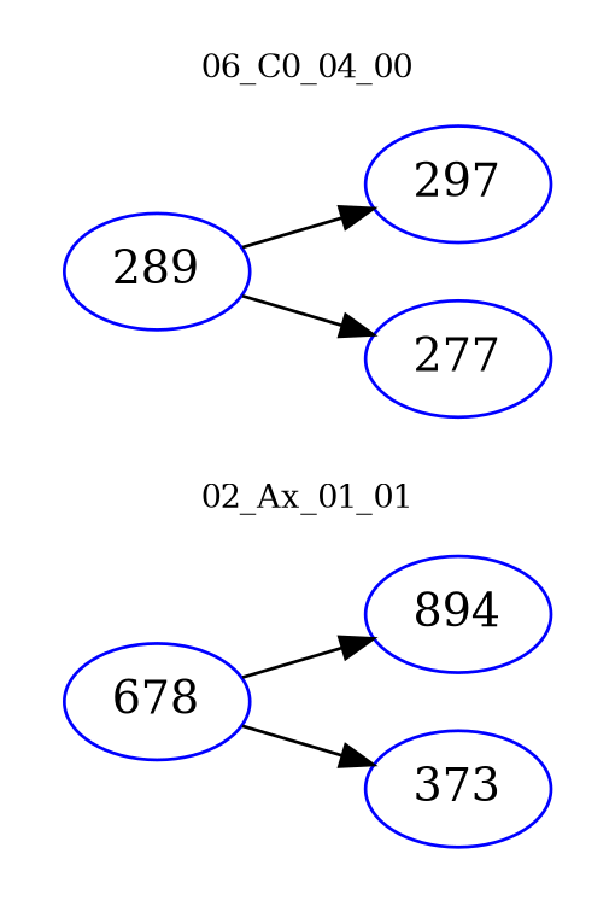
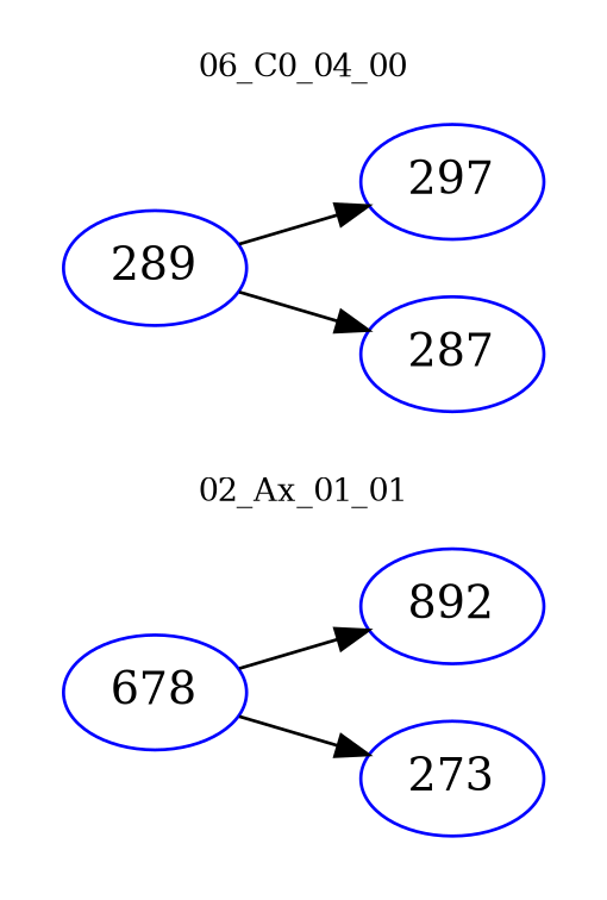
  digraph {
    rankdir=LR
    node [color=blue]
    edge [color=black]
    n1 [label=678]
-   n2 [label=373]
-   n3 [label=894]
+   n2 [label=273]
+   n3 [label=892]
    n4 [label=289]
-   n5 [label=277]
+   n5 [label=287]
    n6 [label=297]
    subgraph cluster_1 {
      color=white
      fontsize=10
      label="02_Ax_01_01"
      n1
      n2
      n3
    }
    subgraph cluster_2 {
      color=white
      fontsize=10
      label="06_C0_04_00"
      n4
      n5
      n6
    }
    n1 -> n2
    n1 -> n3
    n4 -> n5
    n4 -> n6
  }
